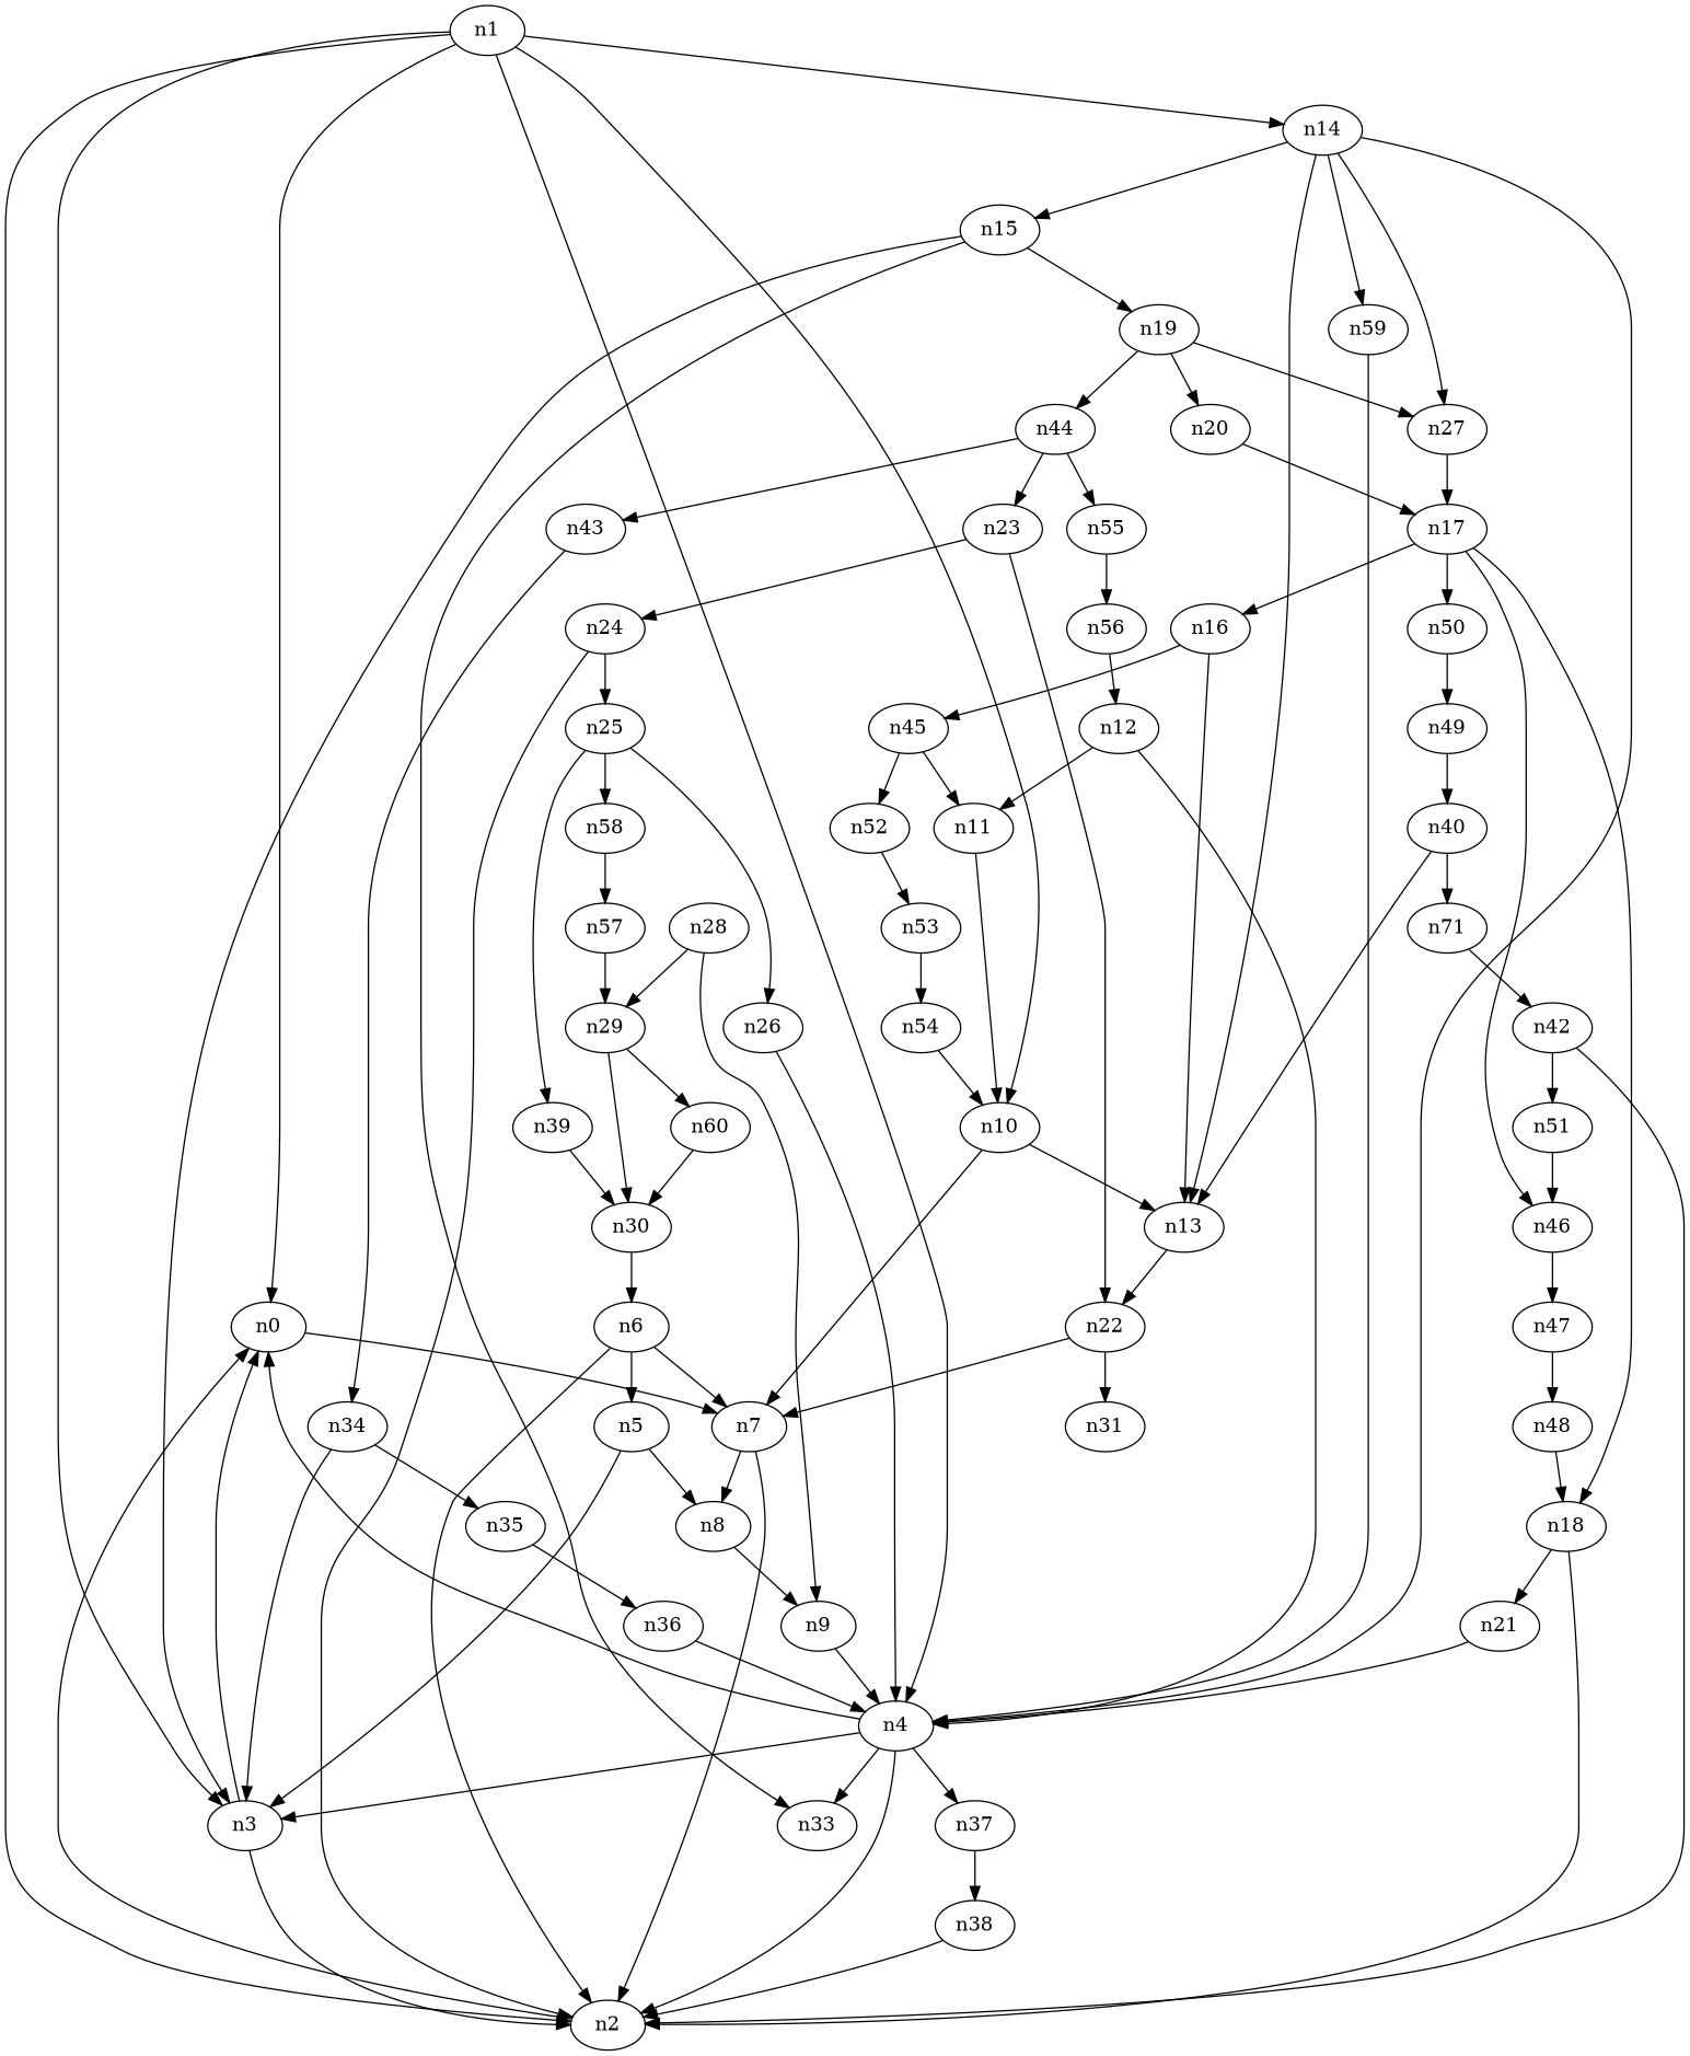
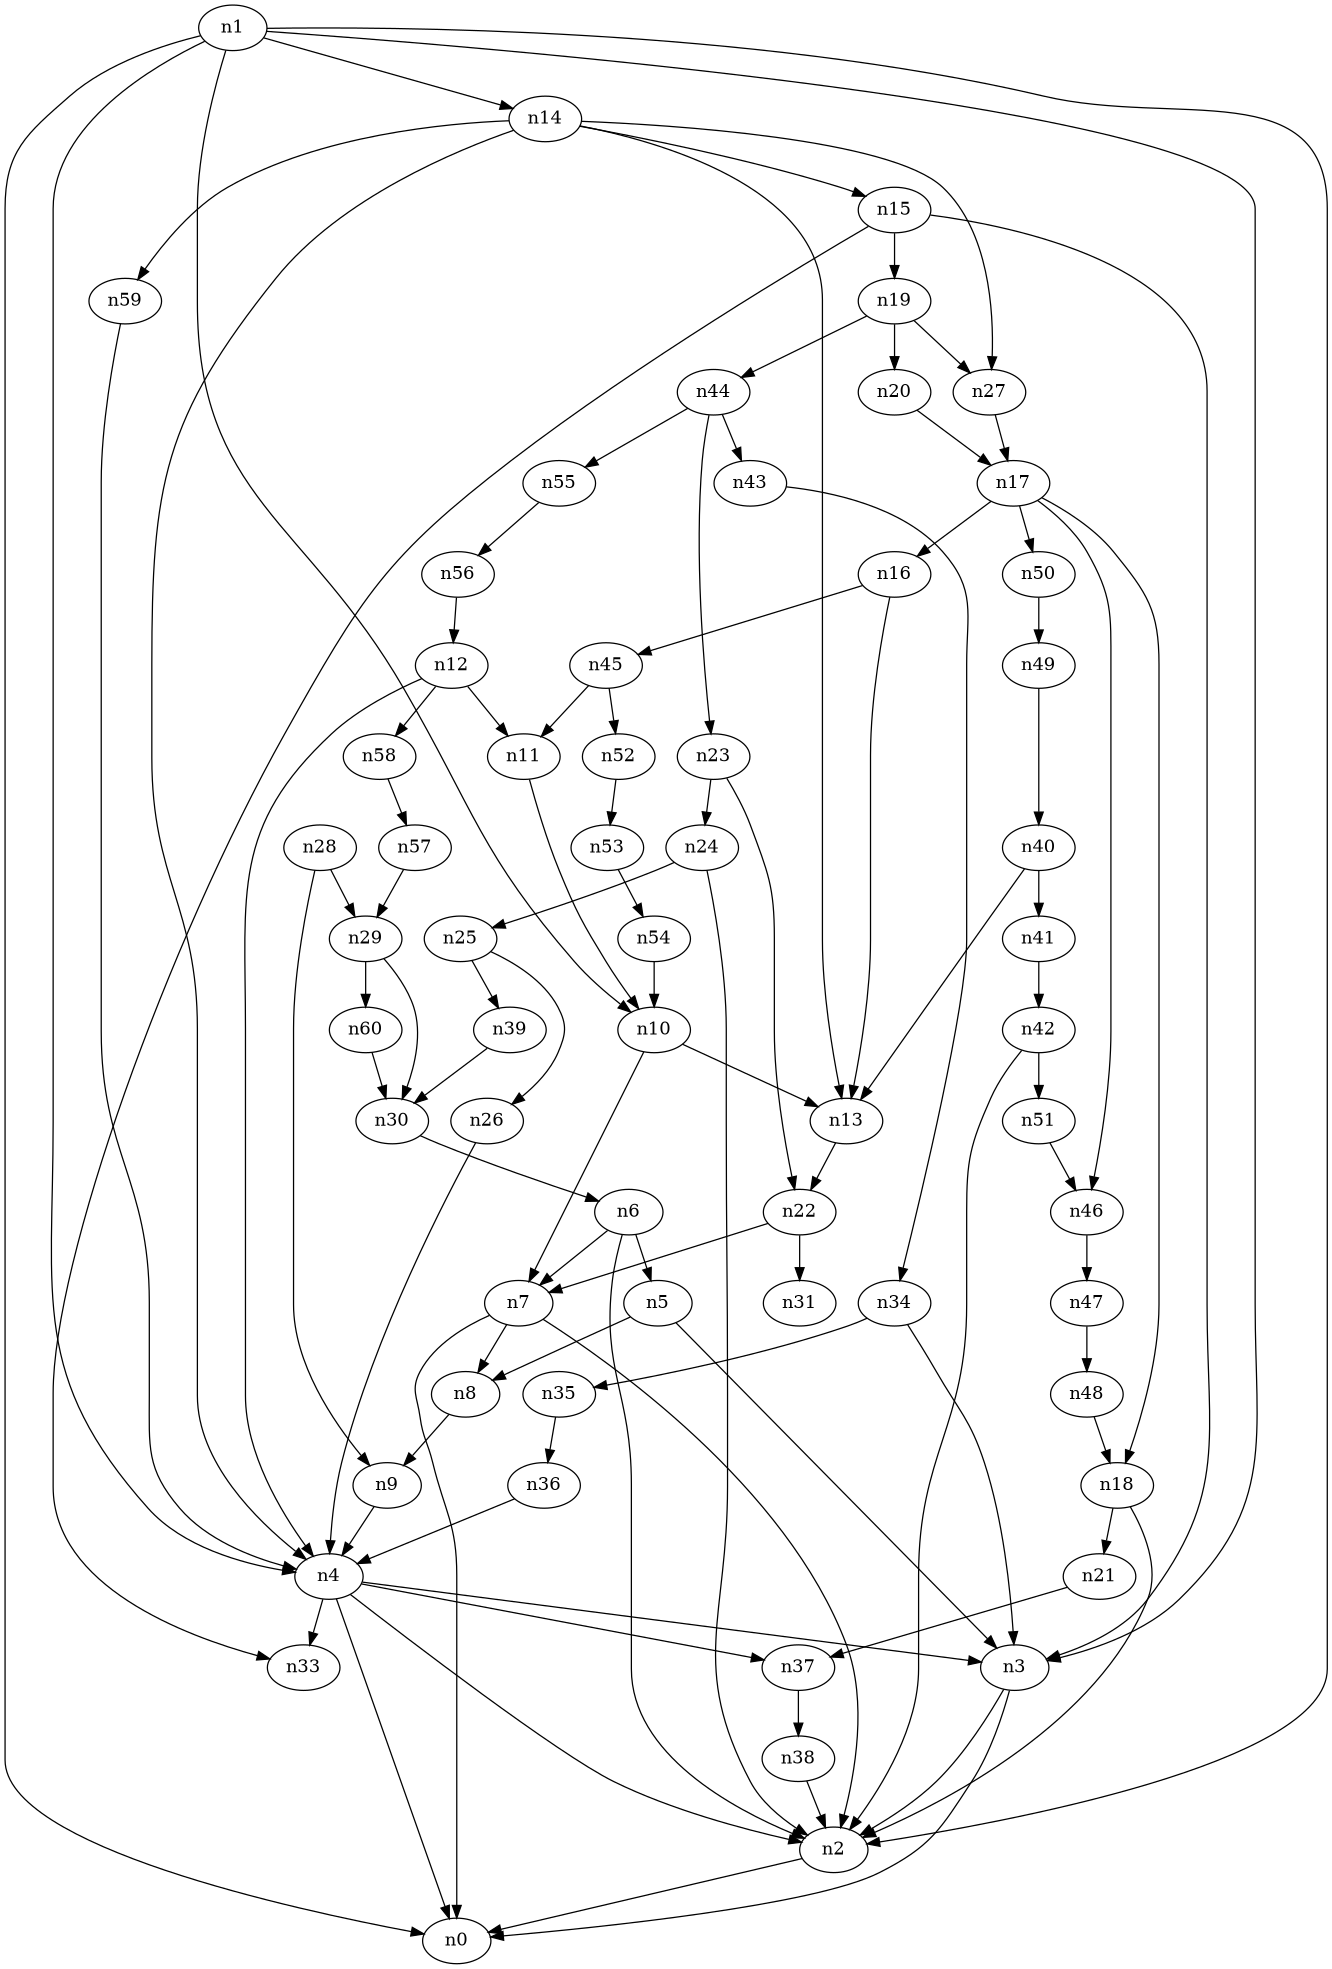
  digraph {
    n1
    n0
    n2
    n3
    n4
    n10
    n14
    n37
    n33
    n7
    n13
    n15
    n59
    n27
    n38
    n8
    n22
    n19
    n20
    n44
    n5
    n9
    n6
    n31
    n11
    n12
    n28
    n29
    n17
    n23
    n43
    n55
    n16
    n45
    n52
    n53
    n18
    n46
    n50
    n21
    n47
    n49
    n48
    n40
    n24
    n34
    n56
    n25
    n26
    n39
    n58
    n30
    n57
    n60
    n35
    n36
-   n41 [label=n71]
+   n41
    n42
    n51
    n54
    n1 -> n0
    n1 -> n2
    n1 -> n3
    n1 -> n4
    n1 -> n10
    n1 -> n14
    n2 -> n0
    n3 -> n0
    n3 -> n2
    n4 -> n0
    n4 -> n2
    n4 -> n3
    n4 -> n37
    n4 -> n33
    n10 -> n7
    n10 -> n13
    n14 -> n4
    n14 -> n13
    n14 -> n15
    n14 -> n59
    n14 -> n27
    n37 -> n38
-   n0 -> n7
+   n7 -> n0
    n7 -> n2
    n7 -> n8
    n13 -> n22
    n15 -> n3
    n15 -> n33
    n15 -> n19
    n59 -> n4
    n27 -> n17
    n38 -> n2
    n8 -> n9
    n22 -> n7
    n22 -> n31
    n19 -> n27
    n19 -> n20
    n19 -> n44
    n20 -> n17
    n44 -> n23
    n44 -> n43
    n44 -> n55
    n5 -> n3
    n5 -> n8
    n9 -> n4
    n6 -> n2
    n6 -> n7
    n6 -> n5
    n11 -> n10
    n12 -> n4
    n12 -> n11
    n28 -> n9
    n28 -> n29
    n29 -> n30
    n29 -> n60
    n17 -> n16
    n17 -> n18
    n17 -> n46
    n17 -> n50
    n23 -> n22
    n23 -> n24
    n43 -> n34
    n55 -> n56
    n16 -> n13
    n16 -> n45
    n45 -> n11
    n45 -> n52
    n52 -> n53
    n53 -> n54
    n18 -> n2
    n18 -> n21
    n46 -> n47
    n50 -> n49
-   n21 -> n4
+   n21 -> n37
    n47 -> n48
    n49 -> n40
    n48 -> n18
    n40 -> n13
    n40 -> n41
    n24 -> n2
    n24 -> n25
    n34 -> n3
    n34 -> n35
    n56 -> n12
    n25 -> n26
    n25 -> n39
-   n25 -> n58
+   n12 -> n58
    n26 -> n4
    n39 -> n30
    n58 -> n57
    n30 -> n6
    n57 -> n29
    n60 -> n30
    n35 -> n36
    n36 -> n4
    n41 -> n42
    n42 -> n2
    n42 -> n51
    n51 -> n46
    n54 -> n10
  }
